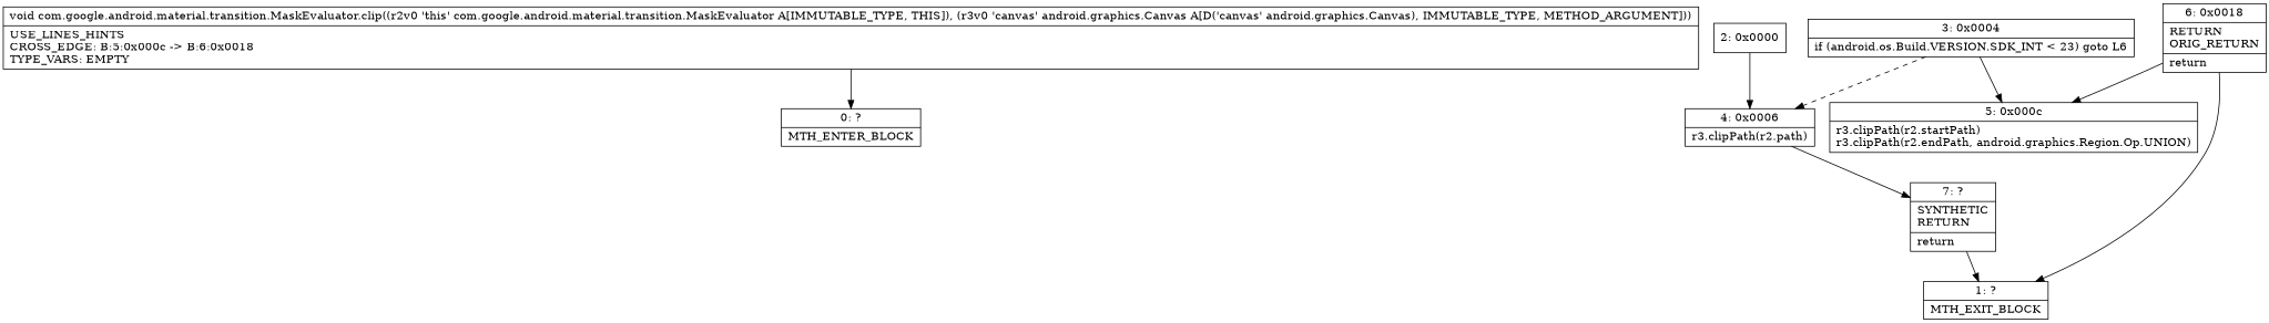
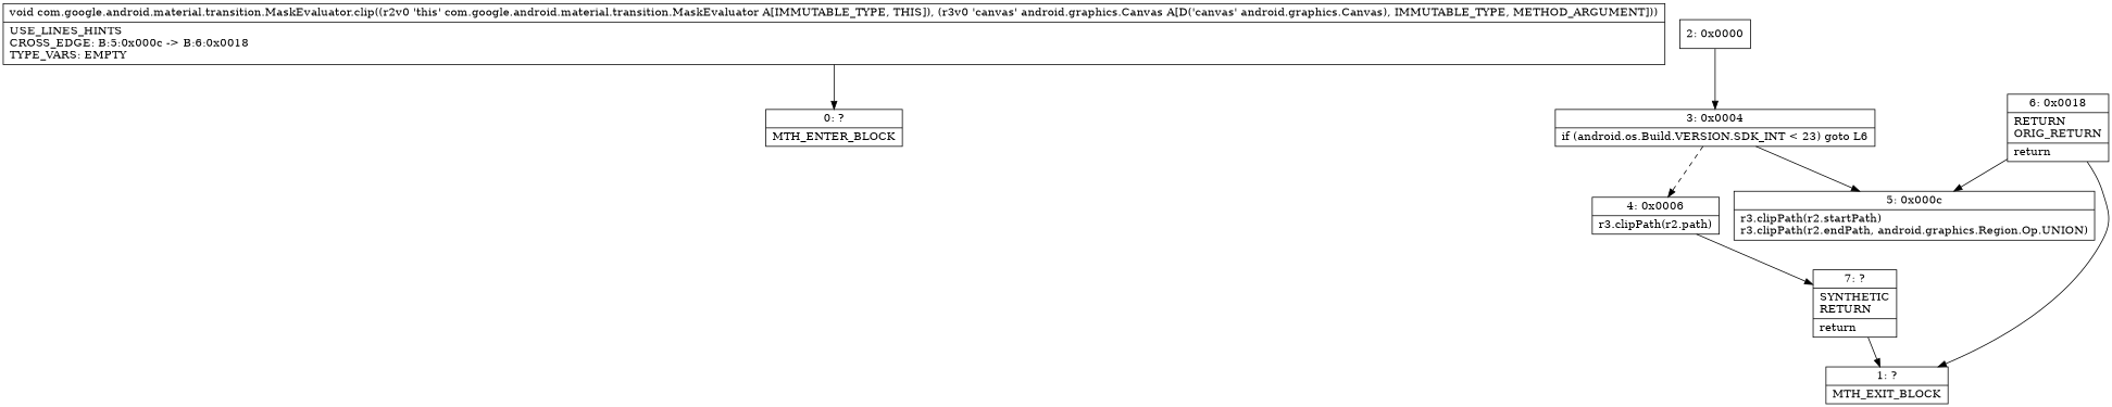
  digraph {
    node [shape=record]
    n1 [label="{0\:\ ?|MTH_ENTER_BLOCK\l}"]
    n2 [label="{2\:\ 0x0000}"]
    n3 [label="{3\:\ 0x0004|if (android.os.Build.VERSION.SDK_INT \< 23) goto L6\l}"]
    n4 [label="{4\:\ 0x0006|r3.clipPath(r2.path)\l}"]
    n5 [label="{5\:\ 0x000c|r3.clipPath(r2.startPath)\lr3.clipPath(r2.endPath, android.graphics.Region.Op.UNION)\l}"]
    n6 [label="{7\:\ ?|SYNTHETIC\lRETURN\l|return\l}"]
    n7 [label="{1\:\ ?|MTH_EXIT_BLOCK\l}"]
    n8 [label="{6\:\ 0x0018|RETURN\lORIG_RETURN\l|return\l}"]
    n9 [label="{void com.google.android.material.transition.MaskEvaluator.clip((r2v0 'this' com.google.android.material.transition.MaskEvaluator A[IMMUTABLE_TYPE, THIS]), (r3v0 'canvas' android.graphics.Canvas A[D('canvas' android.graphics.Canvas), IMMUTABLE_TYPE, METHOD_ARGUMENT]))  | USE_LINES_HINTS\lCROSS_EDGE: B:5:0x000c \-\> B:6:0x0018\lTYPE_VARS: EMPTY\l}"]
-   n2 -> n4
+   n2 -> n3
    n3 -> n4 [style=dashed]
    n3 -> n5
    n4 -> n6
    n6 -> n7
    n8 -> n5
    n8 -> n7
    n9 -> n1
  }
